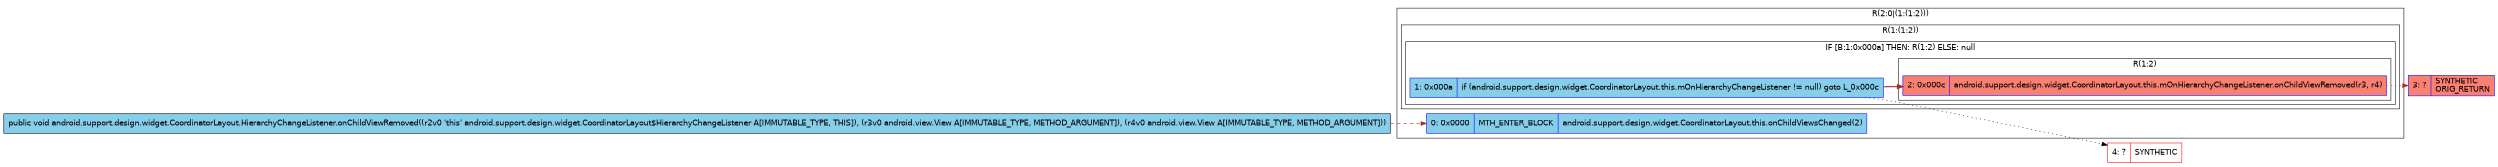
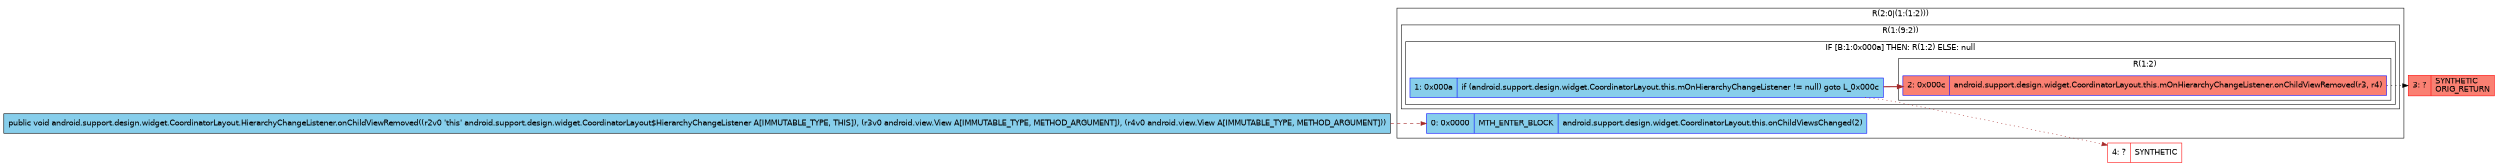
  digraph {
    fontname="DejaVu Sans"
    rankdir=LR
    node [color=blue fillcolor=skyblue fontname="DejaVu Sans" shape=record style=filled]
    edge [color=black fontname="DejaVu Sans" style=dotted]
    n1 [fillcolor=salmon label="{2\:\ 0x000c|android.support.design.widget.CoordinatorLayout.this.mOnHierarchyChangeListener.onChildViewRemoved(r3, r4)\l}"]
    n2 [label="{1\:\ 0x000a|if (android.support.design.widget.CoordinatorLayout.this.mOnHierarchyChangeListener != null) goto L_0x000c\l}"]
    n3 [label="{0\:\ 0x0000|MTH_ENTER_BLOCK\l|android.support.design.widget.CoordinatorLayout.this.onChildViewsChanged(2)\l}"]
-   n4 [fillcolor=salmon label="{3\:\ ?|SYNTHETIC\lORIG_RETURN\l}"]
+   n4 [color=red fillcolor=salmon label="{3\:\ ?|SYNTHETIC\lORIG_RETURN\l}"]
    n5 [color=red fillcolor=white label="{4\:\ ?|SYNTHETIC\l}"]
    n6 [label="{public void android.support.design.widget.CoordinatorLayout.HierarchyChangeListener.onChildViewRemoved((r2v0 'this' android.support.design.widget.CoordinatorLayout$HierarchyChangeListener A[IMMUTABLE_TYPE, THIS]), (r3v0 android.view.View A[IMMUTABLE_TYPE, METHOD_ARGUMENT]), (r4v0 android.view.View A[IMMUTABLE_TYPE, METHOD_ARGUMENT])) }" color=""]
    subgraph cluster_1 {
      label="R(2:0|(1:(1:2)))"
      n3
      subgraph cluster_2 {
-       label="R(1:(1:2))"
+       label="R(1:(9:2))"
        subgraph cluster_3 {
          label="IF [B:1:0x000a] THEN: R(1:2) ELSE: null"
          n2
          subgraph cluster_4 {
            label="R(1:2)"
            n1
          }
        }
      }
    }
-   n1 -> n4 [color=brown]
+   n1 -> n4
    n2 -> n1 [color=brown style=bold]
-   n2 -> n5
+   n2 -> n5 [color=brown]
    n6 -> n3 [color=brown style=dashed]
  }
